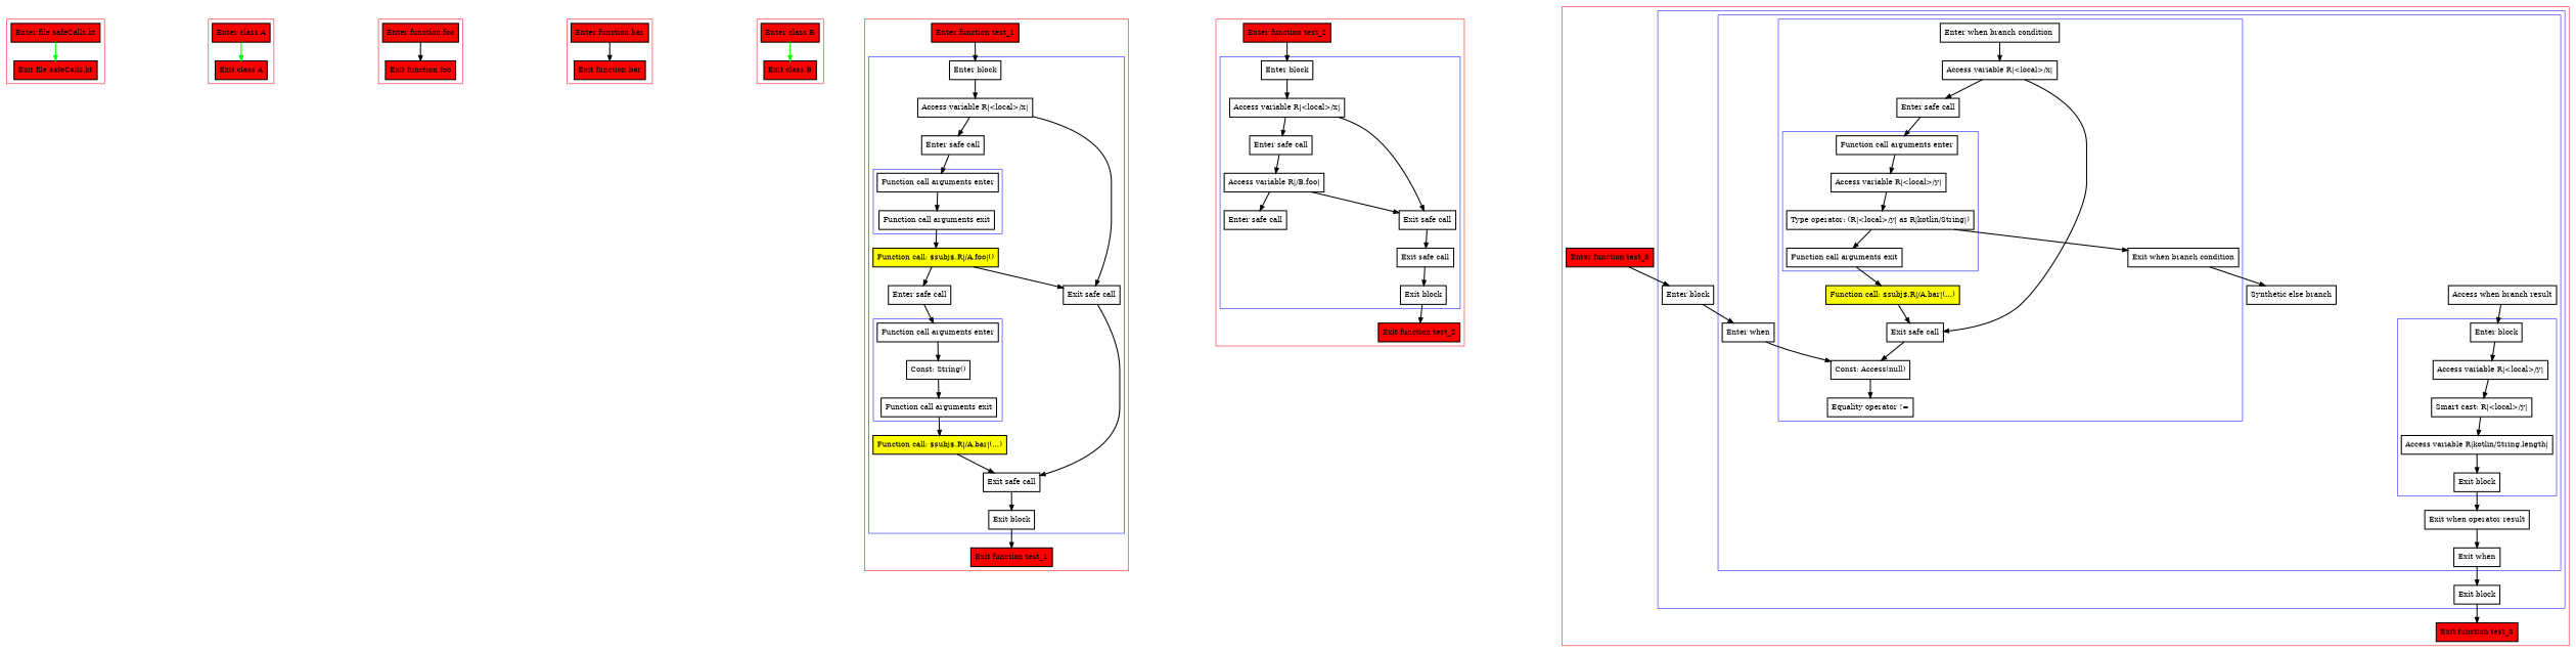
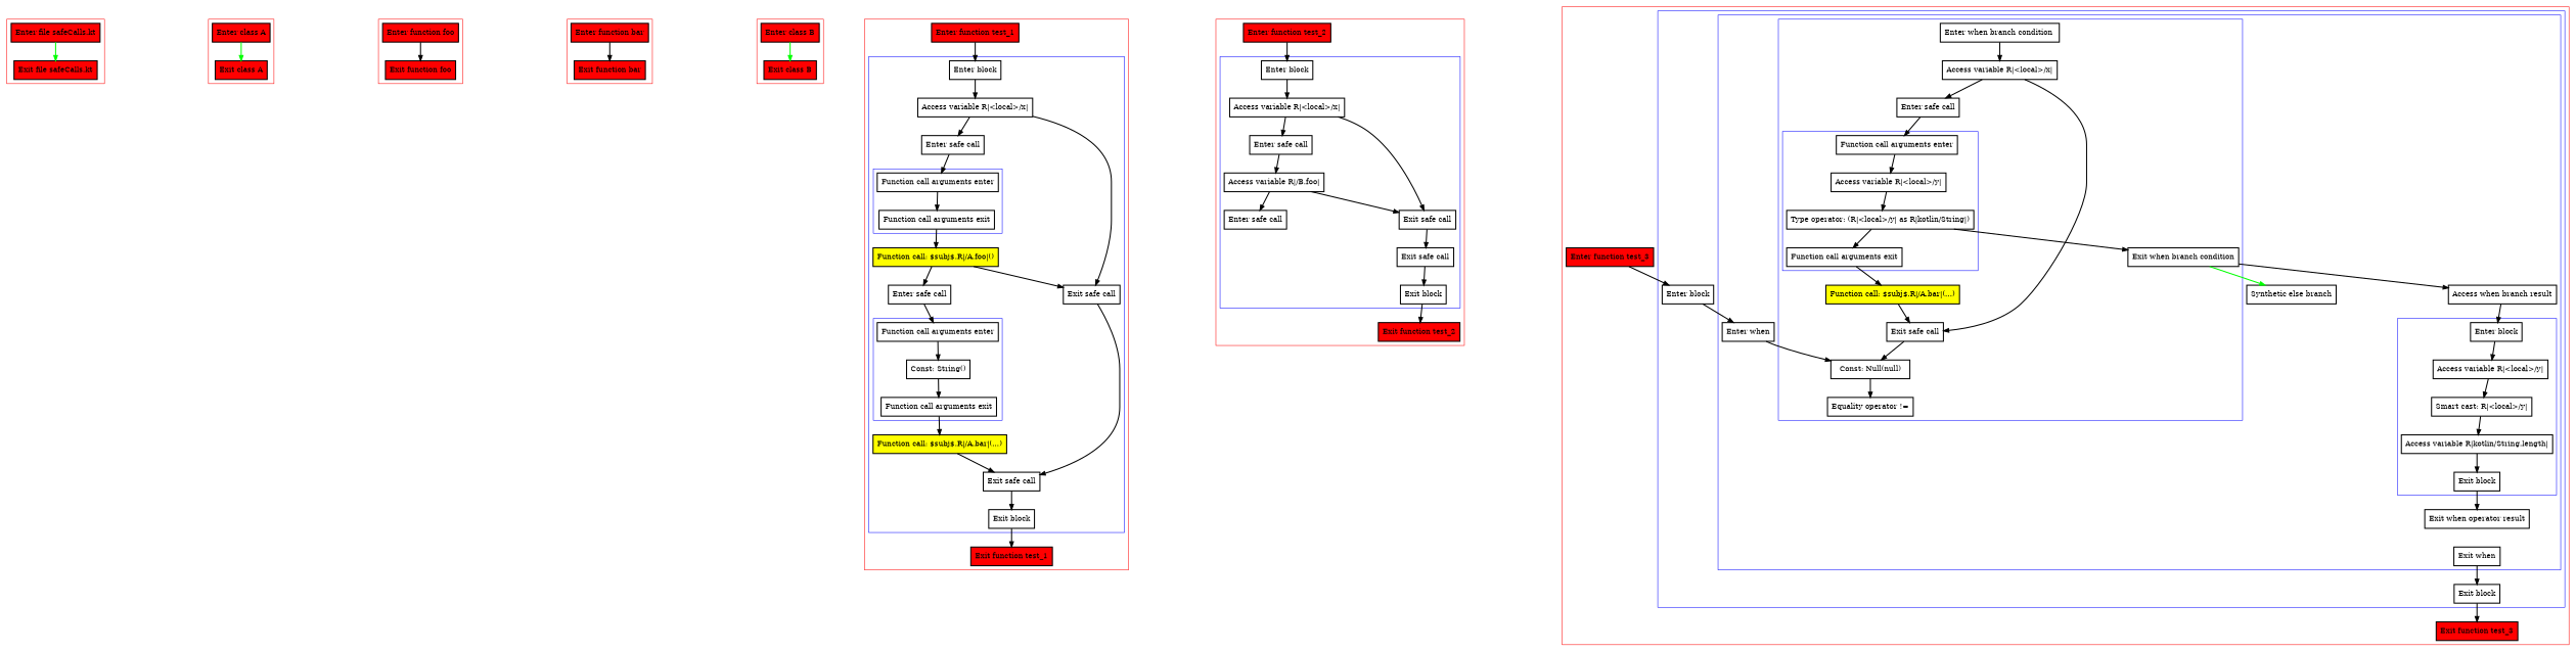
  digraph {
    nodesep=3
    node [penwidth=2 shape=box]
    edge [penwidth=2]
    n1 [fillcolor=red label="Enter file safeCalls.kt" style=filled]
    n2 [fillcolor=red label="Exit file safeCalls.kt" style=filled]
    n3 [fillcolor=red label="Enter class A" style=filled]
    n4 [fillcolor=red label="Exit class A" style=filled]
    n5 [fillcolor=red label="Enter function foo" style=filled]
    n6 [fillcolor=red label="Exit function foo" style=filled]
    n7 [fillcolor=red label="Enter function bar" style=filled]
    n8 [fillcolor=red label="Exit function bar" style=filled]
    n9 [fillcolor=red label="Enter class B" style=filled]
    n10 [fillcolor=red label="Exit class B" style=filled]
    n11 [label="Function call arguments enter"]
    n12 [label="Function call arguments exit"]
    n13 [label="Function call arguments enter"]
    n14 [label="Const: String()"]
    n15 [label="Function call arguments exit"]
    n16 [label="Enter block"]
    n17 [label="Access variable R|<local>/x|"]
    n18 [label="Enter safe call"]
    n19 [fillcolor=yellow label="Function call: $subj$.R|/A.foo|()" style=filled]
    n20 [label="Enter safe call"]
    n21 [fillcolor=yellow label="Function call: $subj$.R|/A.bar|(...)" style=filled]
    n22 [label="Exit safe call"]
    n23 [label="Exit safe call"]
    n24 [label="Exit block"]
    n25 [fillcolor=red label="Enter function test_1" style=filled]
    n26 [fillcolor=red label="Exit function test_1" style=filled]
    n27 [label="Enter block"]
    n28 [label="Access variable R|<local>/x|"]
    n29 [label="Enter safe call"]
    n30 [label="Access variable R|/B.foo|"]
    n31 [label="Enter safe call"]
    n32 [label="Exit safe call"]
    n33 [label="Exit safe call"]
    n34 [label="Exit block"]
    n35 [fillcolor=red label="Enter function test_2" style=filled]
    n36 [fillcolor=red label="Exit function test_2" style=filled]
    n37 [label="Function call arguments enter"]
    n38 [label="Access variable R|<local>/y|"]
    n39 [label="Type operator: (R|<local>/y| as R|kotlin/String|)"]
    n40 [label="Function call arguments exit"]
    n41 [label="Enter when branch condition "]
    n42 [label="Access variable R|<local>/x|"]
    n43 [label="Enter safe call"]
    n44 [fillcolor=yellow label="Function call: $subj$.R|/A.bar|(...)" style=filled]
    n45 [label="Exit safe call"]
-   n46 [label="Const: Access(null)"]
+   n46 [label="Const: Null(null)"]
    n47 [label="Equality operator !="]
    n48 [label="Exit when branch condition"]
    n49 [label="Enter block"]
    n50 [label="Access variable R|<local>/y|"]
    n51 [label="Smart cast: R|<local>/y|"]
    n52 [label="Access variable R|kotlin/String.length|"]
    n53 [label="Exit block"]
    n54 [label="Enter when"]
    n55 [label="Synthetic else branch"]
    n56 [label="Access when branch result"]
    n57 [label="Exit when operator result"]
    n58 [label="Exit when"]
    n59 [label="Enter block"]
    n60 [label="Exit block"]
    n61 [fillcolor=red label="Enter function test_3" style=filled]
    n62 [fillcolor=red label="Exit function test_3" style=filled]
    subgraph cluster_1 {
      color=red
      n1
      n2
    }
    subgraph cluster_2 {
      color=red
      n3
      n4
    }
    subgraph cluster_3 {
      color=red
      n5
      n6
    }
    subgraph cluster_4 {
      color=red
      n7
      n8
    }
    subgraph cluster_5 {
      color=red
      n9
      n10
    }
    subgraph cluster_6 {
      color=red
      n25
      n26
      subgraph cluster_7 {
        color=blue
        n16
        n17
        n18
        n19
        n20
        n21
        n22
        n23
        n24
        subgraph cluster_8 {
          color=blue
          n11
          n12
        }
        subgraph cluster_9 {
          color=blue
          n13
          n14
          n15
        }
      }
    }
    subgraph cluster_10 {
      color=red
      n35
      n36
      subgraph cluster_11 {
        color=blue
        n27
        n28
        n29
        n30
        n31
        n32
        n33
        n34
      }
    }
    subgraph cluster_12 {
      color=red
      n61
      n62
      subgraph cluster_13 {
        color=blue
        n59
        n60
        subgraph cluster_14 {
          color=blue
          n54
          n55
          n56
          n57
          n58
          subgraph cluster_15 {
            color=blue
            n41
            n42
            n43
            n44
            n45
            n46
            n47
            n48
            subgraph cluster_16 {
              color=blue
              n37
              n38
              n39
              n40
            }
          }
          subgraph cluster_17 {
            color=blue
            n49
            n50
            n51
            n52
            n53
          }
        }
      }
    }
    n1 -> n2 [color=green]
    n3 -> n4 [color=green]
    n5 -> n6
    n7 -> n8
    n9 -> n10 [color=green]
    n11 -> n12
    n12 -> n19
    n13 -> n14
    n14 -> n15
    n15 -> n21
    n16 -> n17
    n17 -> n18
    n17 -> n22
    n18 -> n11
    n19 -> n20
    n19 -> n22
    n20 -> n13
    n21 -> n23
    n22 -> n23
    n23 -> n24
    n24 -> n26
    n25 -> n16
    n27 -> n28
    n28 -> n29
    n28 -> n32
    n29 -> n30
    n30 -> n31
    n30 -> n32
    n32 -> n33
    n33 -> n34
    n34 -> n36
    n35 -> n27
    n37 -> n38
    n38 -> n39
    n39 -> n40
    n39 -> n48
    n40 -> n44
    n41 -> n42
    n42 -> n43
    n42 -> n45
    n43 -> n37
    n44 -> n45
    n45 -> n46
    n46 -> n47
-   n48 -> n55
+   n48 -> n55 [color=green]
+   n48 -> n56
    n49 -> n50
    n50 -> n51
    n51 -> n52
    n52 -> n53
    n53 -> n57
    n54 -> n46
    n56 -> n49
-   n57 -> n58
    n58 -> n60
    n59 -> n54
    n60 -> n62
    n61 -> n59
  }
